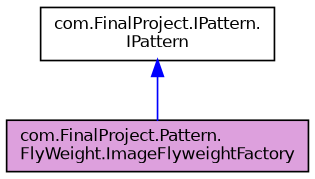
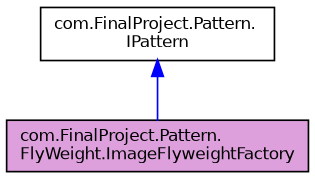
  digraph {
    node [color=black fontname=Helvetica fontsize=10 shape=record style=filled]
    n1 [fillcolor=plum fontcolor=black height=0.2 label="com.FinalProject.Pattern.\lFlyWeight.ImageFlyweightFactory" width=0.4]
-   n2 [fillcolor=white height=0.2 label="com.FinalProject.IPattern.\lIPattern" width=0.4]
+   n2 [fillcolor=white height=0.2 label="com.FinalProject.Pattern.\lIPattern" width=0.4]
    n2 -> n1 [color=blue dir=back fontname=Helvetica fontsize=10 labelfontname=Helvetica labelfontsize=10 style=solid]
  }
